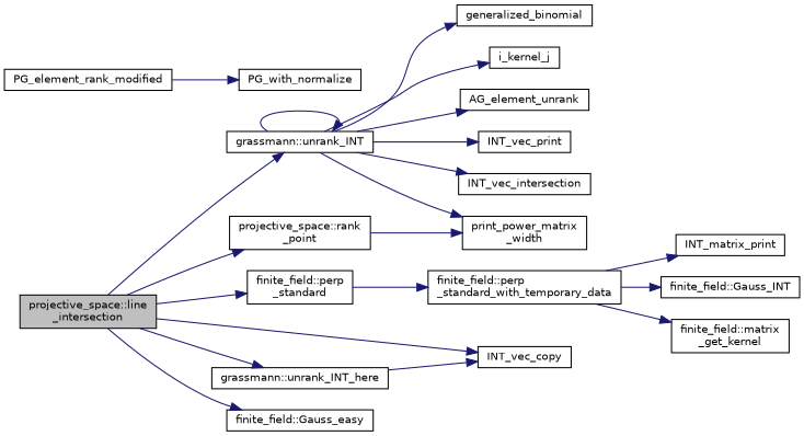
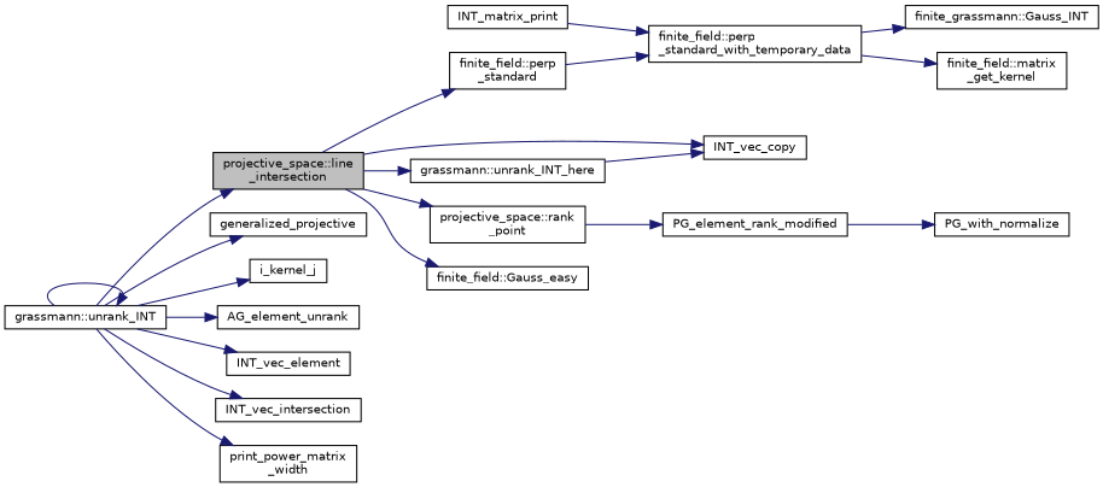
  digraph {
    rankdir=LR
    node [color=black fillcolor=white fontname=Helvetica fontsize=10 shape=record style=filled]
    edge [color=midnightblue fontname=Helvetica fontsize=10 labelfontname=Helvetica labelfontsize=10 style=solid]
    n1 [fillcolor=grey75 fontcolor=black height=0.2 label="projective_space::line\l_intersection" width=0.4]
    n2 [height=0.2 label="grassmann::unrank_INT" width=0.4]
    n3 [height=0.2 label="finite_field::perp\l_standard" width=0.4]
    n4 [height=0.2 label=INT_vec_copy width=0.4]
    n5 [height=0.2 label="projective_space::rank\l_point" width=0.4]
    n6 [height=0.2 label="grassmann::unrank_INT_here" width=0.4]
    n7 [height=0.2 label="finite_field::Gauss_easy" width=0.4]
-   n8 [height=0.2 label=generalized_binomial width=0.4]
+   n8 [height=0.2 label=generalized_projective width=0.4]
    n9 [height=0.2 label=i_kernel_j width=0.4]
    n10 [height=0.2 label=AG_element_unrank width=0.4]
-   n11 [height=0.2 label=INT_vec_print width=0.4]
+   n11 [height=0.2 label=INT_vec_element width=0.4]
    n12 [height=0.2 label=INT_vec_intersection width=0.4]
    n13 [height=0.2 label="print_power_matrix\l_width" width=0.4]
    n14 [height=0.2 label="finite_field::perp\l_standard_with_temporary_data" width=0.4]
    n15 [height=0.2 label=PG_element_rank_modified width=0.4]
    n16 [height=0.2 label=INT_matrix_print width=0.4]
-   n17 [height=0.2 label="finite_field::Gauss_INT" width=0.4]
+   n17 [height=0.2 label="finite_grassmann::Gauss_INT" width=0.4]
    n18 [height=0.2 label="finite_field::matrix\l_get_kernel" width=0.4]
    n19 [height=0.2 label=PG_with_normalize width=0.4]
-   n1 -> n2
+   n2 -> n1
    n1 -> n3
    n1 -> n4
    n1 -> n5
    n1 -> n6
    n1 -> n7
    n2 -> n2
    n2 -> n8
    n2 -> n9
    n2 -> n10
    n2 -> n11
    n2 -> n12
    n2 -> n13
    n3 -> n14
-   n5 -> n13
+   n5 -> n15
    n6 -> n4
-   n14 -> n16
+   n16 -> n14
    n14 -> n17
    n14 -> n18
    n15 -> n19
  }
